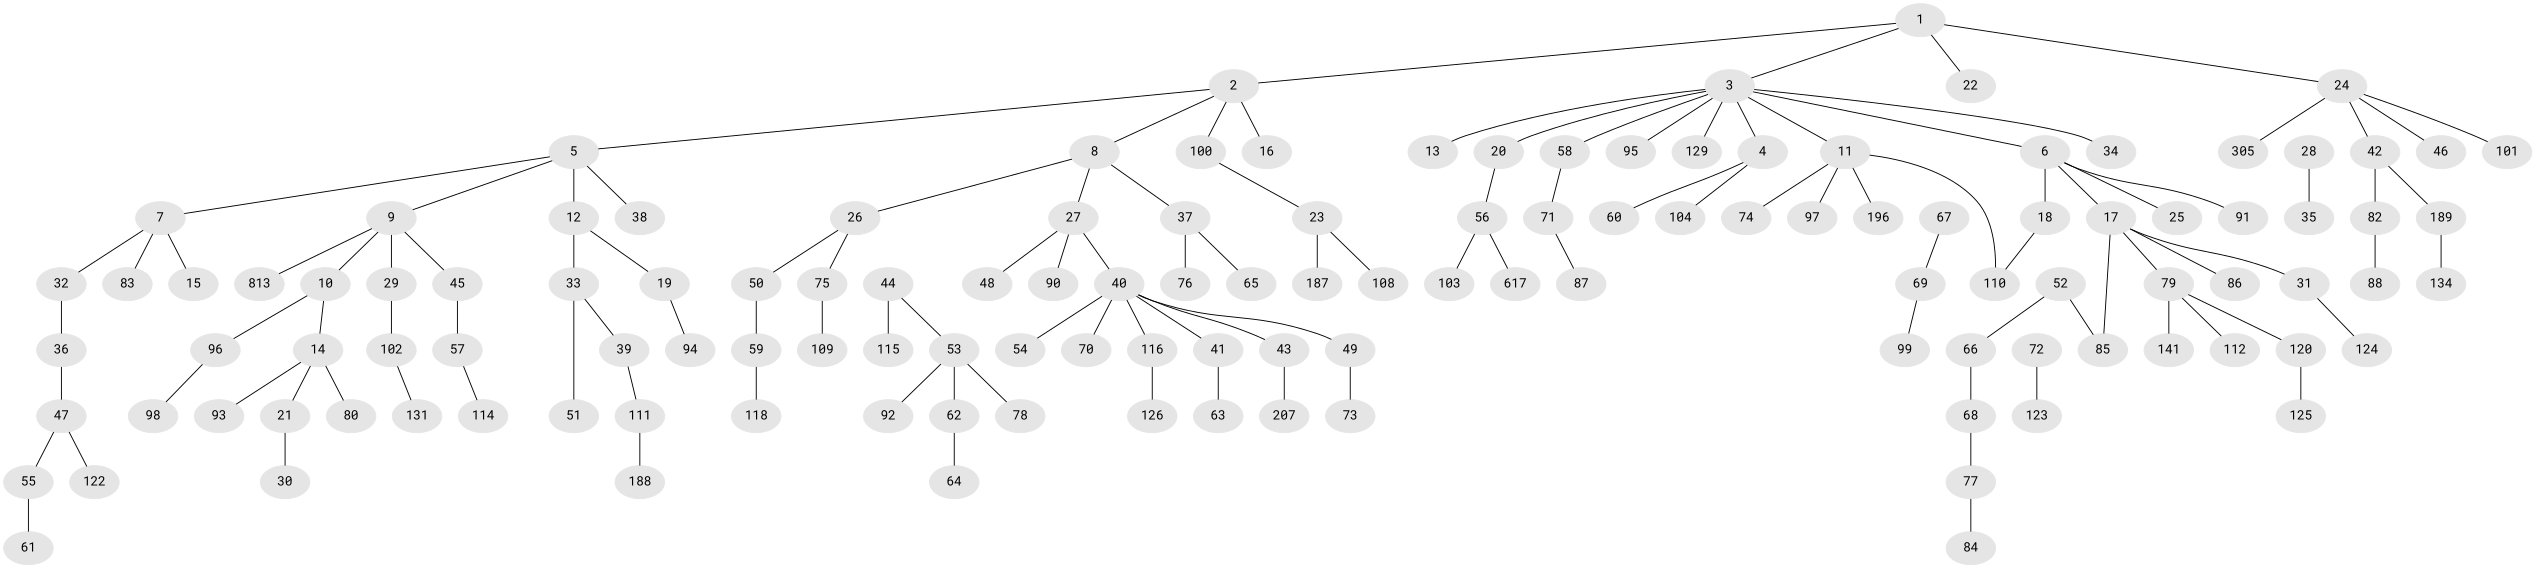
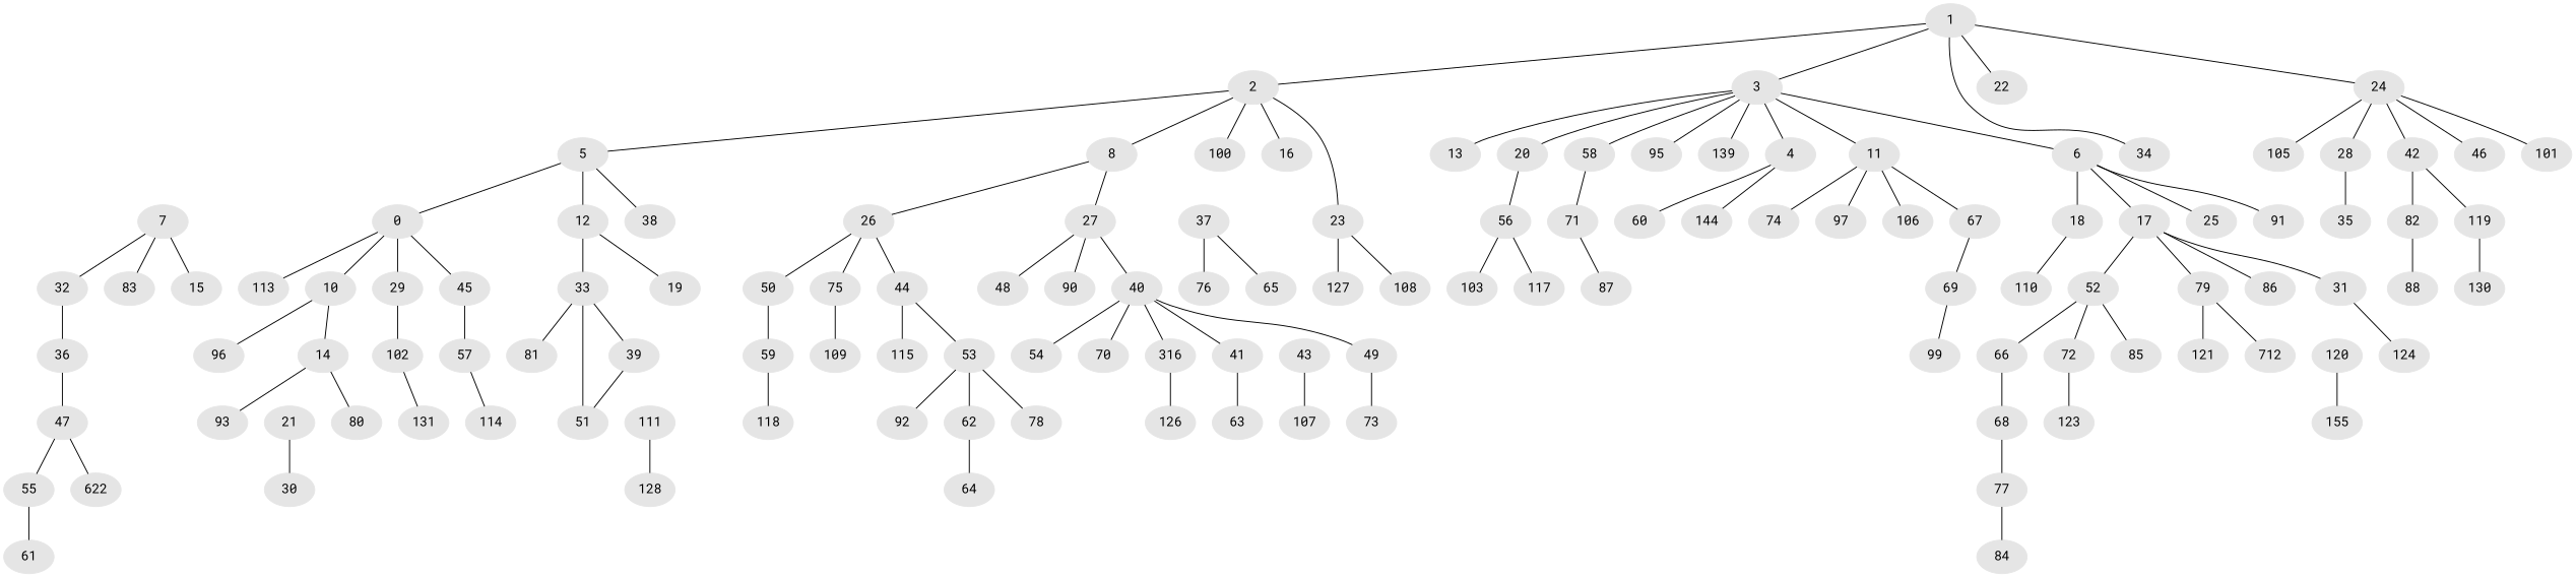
  graph {
    fontname="Roboto Mono"
    node [color=gray90 fontname="Roboto Mono" style=filled]
    edge [fontname="Roboto Mono"]
    1
    2
    3
    22
    24
    5
    8
    16
    23
    100
    4
    6
    11
    13
    20
    34
    58
    95
-   129
+   129 [label=139]
    28
    42
    46
    101
-   105 [label=305]
+   105
    7
-   9
+   9 [label=0]
    12
    38
    26
    27
    37
    108
-   127 [label=187]
+   127
    60
-   104
+   104 [label=144]
    17
    18
    25
    91
    67
    74
    97
-   106 [label=196]
+   106
    56
    71
    15
    32
    83
    10
    29
    45
-   113 [label=813]
+   113
    19
    33
    31
    52
    79
    86
    110
    36
    44
    50
    75
    40
    48
    90
    65
    76
    14
    96
    102
    57
    21
    80
    93
-   98
    69
-   94
    39
    51
+   81
    30
    124
    66
    72
    85
-   112
+   112 [label=712]
    120
-   121 [label=141]
+   121
    103
-   117 [label=617]
+   117
    35
    82
-   119 [label=189]
+   119
    53
    115
    59
    109
    41
    43
    49
    54
    70
-   116
+   116 [label=316]
    131
    47
    111
    55
-   122
-   128 [label=188]
+   122 [label=622]
+   128
    63
-   107 [label=207]
+   107
    73
    126
    88
-   130 [label=134]
+   130
    62
    78
    92
    114
    61
    118
    68
    123
    64
    87
    77
    99
    84
-   125
+   125 [label=155]
    1 -- 2
    1 -- 3
    1 -- 22
    1 -- 24
    2 -- 5
    2 -- 8
    2 -- 16
-   100 -- 23
+   2 -- 23
    2 -- 100
    3 -- 4
    3 -- 6
    3 -- 11
    3 -- 13
    3 -- 20
-   3 -- 34
+   1 -- 34
    3 -- 58
    3 -- 95
    3 -- 129
+   24 -- 28
    24 -- 42
    24 -- 46
    24 -- 101
    24 -- 105
-   5 -- 7
    5 -- 9
    5 -- 12
    5 -- 38
    8 -- 26
    8 -- 27
-   8 -- 37
    23 -- 108
    23 -- 127
    4 -- 60
    4 -- 104
    6 -- 17
    6 -- 18
    6 -- 25
    6 -- 91
-   11 -- 110
+   11 -- 67
    11 -- 74
    11 -- 97
    11 -- 106
    20 -- 56
    58 -- 71
    28 -- 35
    42 -- 82
    42 -- 119
    7 -- 15
    7 -- 32
    7 -- 83
    9 -- 10
    9 -- 29
    9 -- 45
    9 -- 113
    12 -- 19
    12 -- 33
+   26 -- 44
    26 -- 50
    26 -- 75
    27 -- 40
    27 -- 48
    27 -- 90
    37 -- 65
    37 -- 76
    17 -- 31
-   17 -- 85
+   17 -- 52
    17 -- 79
    17 -- 86
    18 -- 110
    67 -- 69
    56 -- 103
    56 -- 117
    71 -- 87
    32 -- 36
    10 -- 14
    10 -- 96
    29 -- 102
    45 -- 57
-   19 -- 94
    33 -- 39
    33 -- 51
+   33 -- 81
    31 -- 124
    52 -- 66
+   52 -- 72
    52 -- 85
    79 -- 112
-   79 -- 120
    79 -- 121
    36 -- 47
    44 -- 53
    44 -- 115
    50 -- 59
    75 -- 109
    40 -- 41
-   40 -- 43
    40 -- 49
    40 -- 54
    40 -- 70
    40 -- 116
-   14 -- 21
    14 -- 80
    14 -- 93
-   96 -- 98
    102 -- 131
    57 -- 114
    21 -- 30
    69 -- 99
-   39 -- 111
+   39 -- 51
    66 -- 68
    72 -- 123
    120 -- 125
    82 -- 88
    119 -- 130
    53 -- 62
    53 -- 78
    53 -- 92
    59 -- 118
    41 -- 63
    43 -- 107
    49 -- 73
    116 -- 126
    47 -- 55
    47 -- 122
    111 -- 128
    55 -- 61
    62 -- 64
    68 -- 77
    77 -- 84
  }
